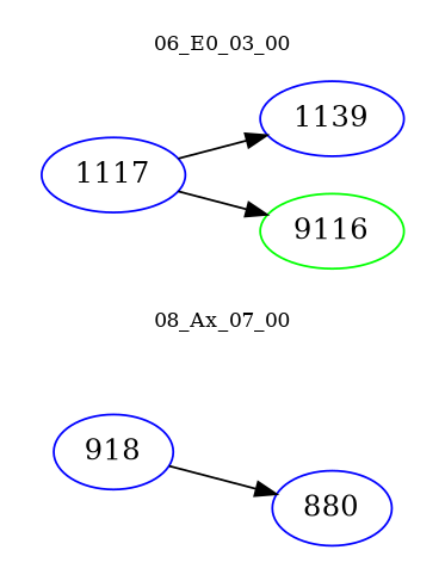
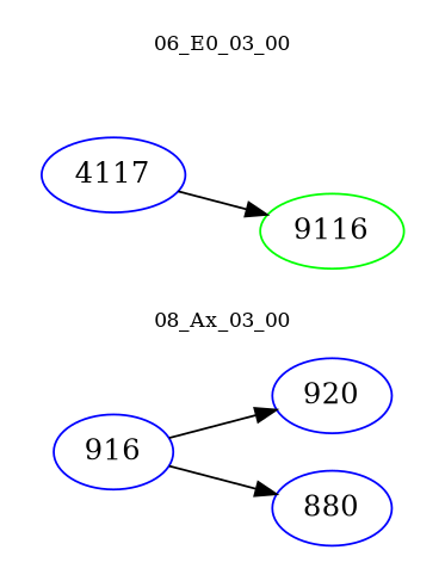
  digraph {
    rankdir=LR
    node [color=blue]
    edge [color=black]
-   n1 [label=918]
+   n1 [label=916]
    n2 [label=880]
-   n4 [label=1117]
+   n3 [label=920]
+   n4 [label=4117]
    n5 [color=green label=9116]
-   n6 [label=1139]
    subgraph cluster_1 {
      color=white
      fontsize=10
-     label="08_Ax_07_00"
+     label="08_Ax_03_00"
      n1
      n2
+     n3
    }
    subgraph cluster_2 {
      color=white
      fontsize=10
      label="06_E0_03_00"
      n4
      n5
-     n6
    }
    n1 -> n2
+   n1 -> n3
    n4 -> n5
-   n4 -> n6
  }
